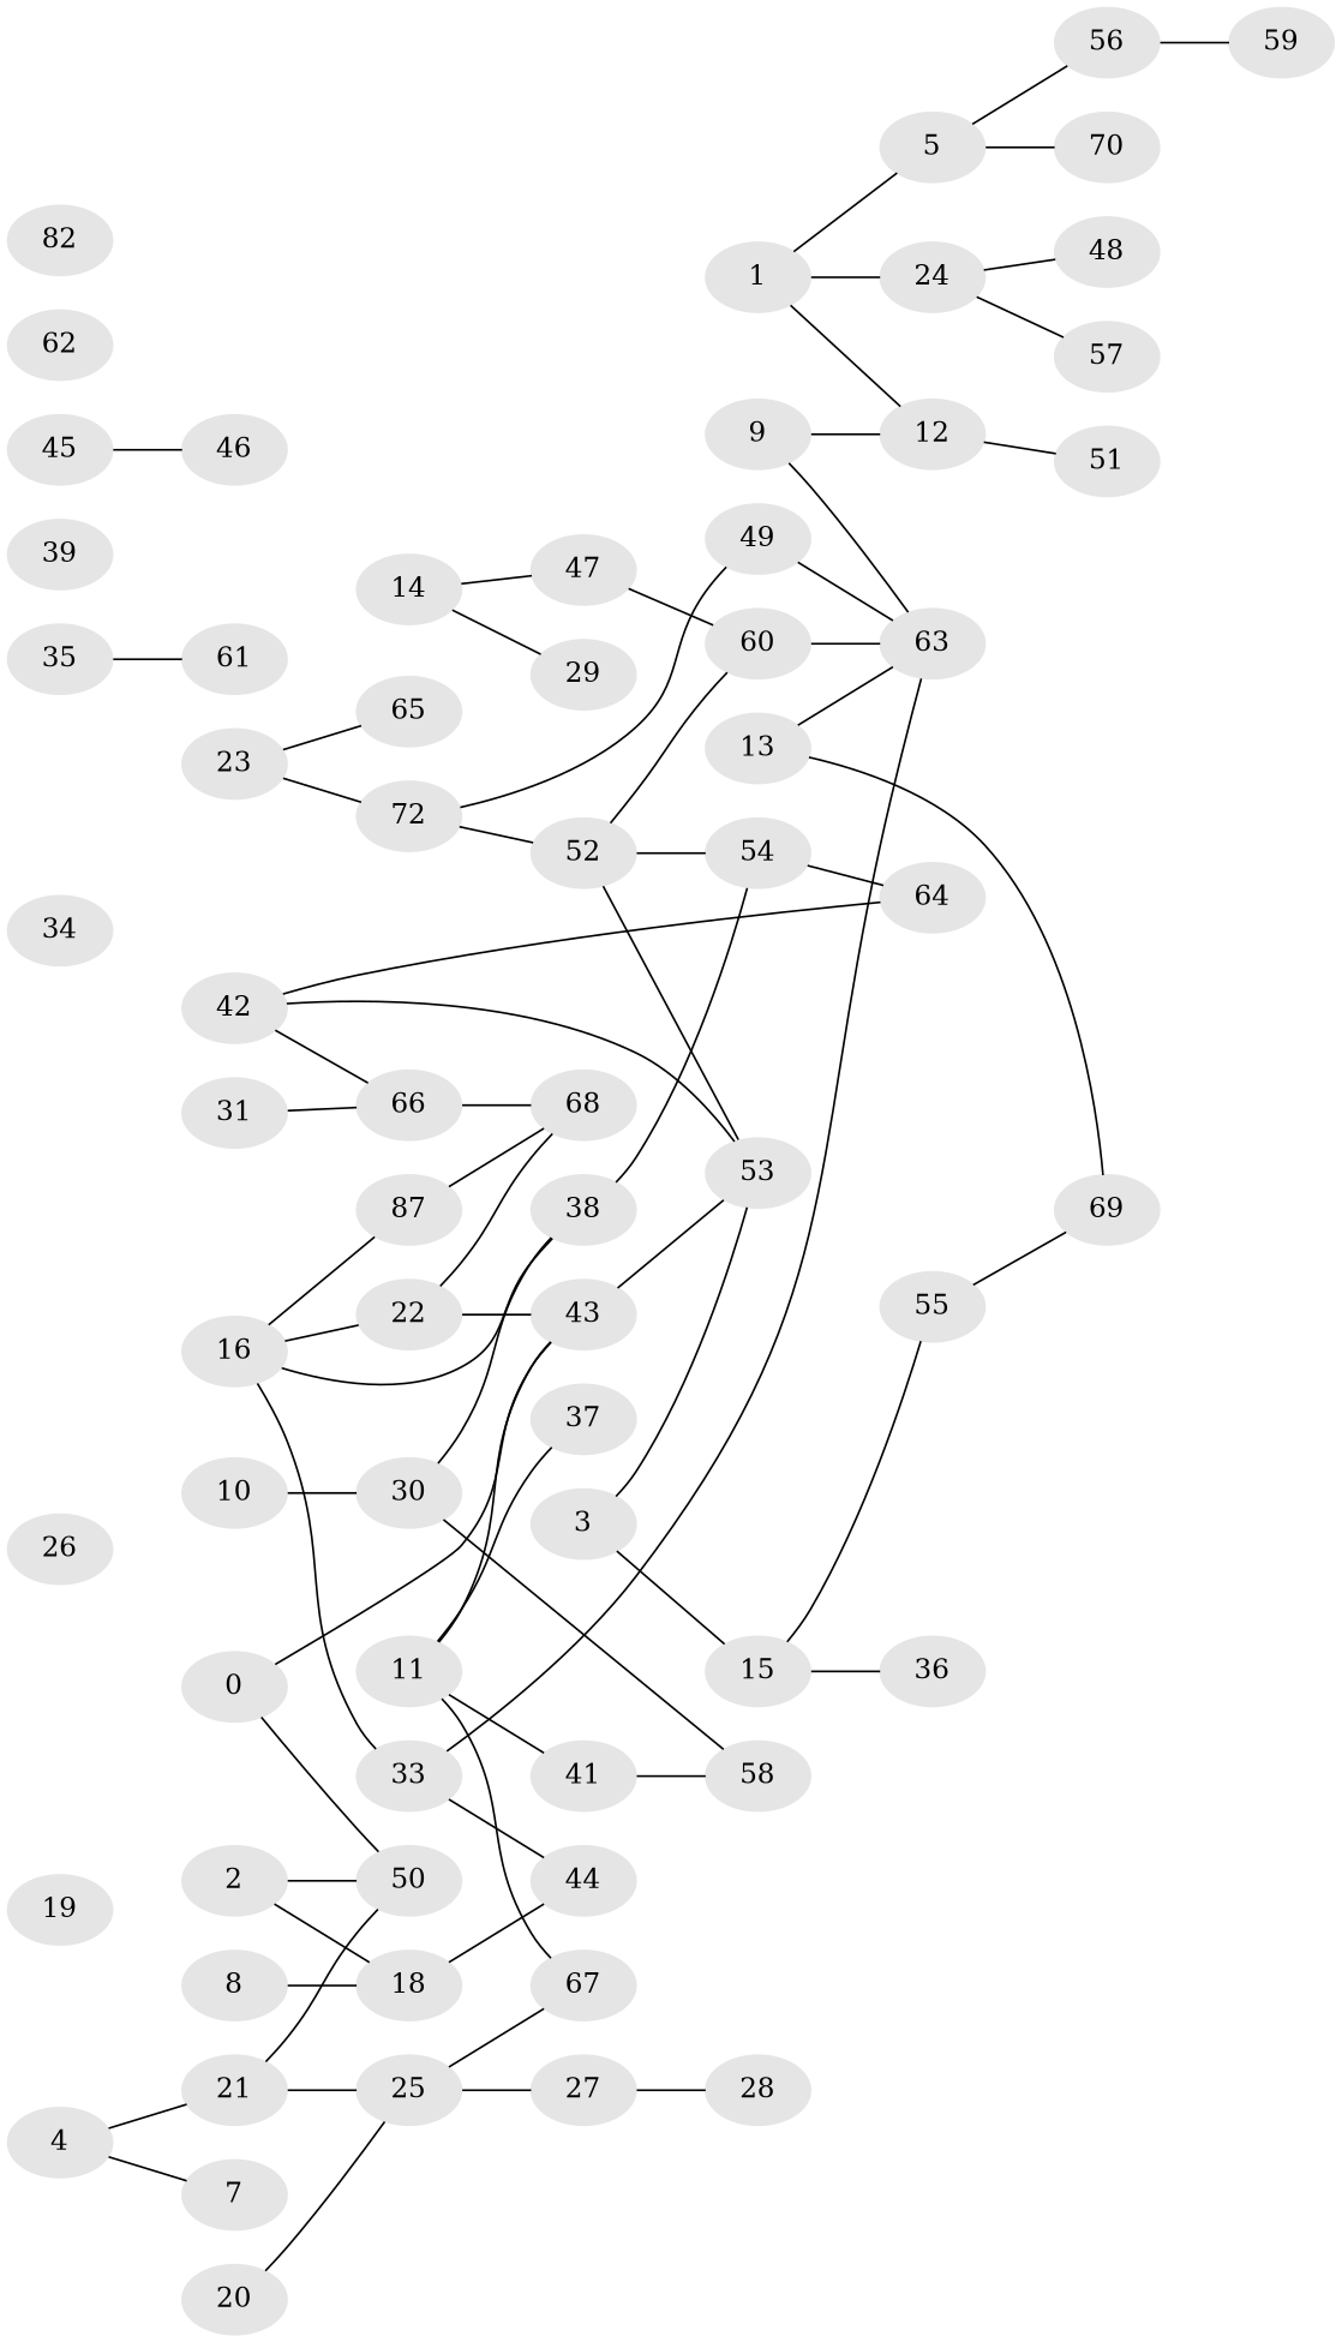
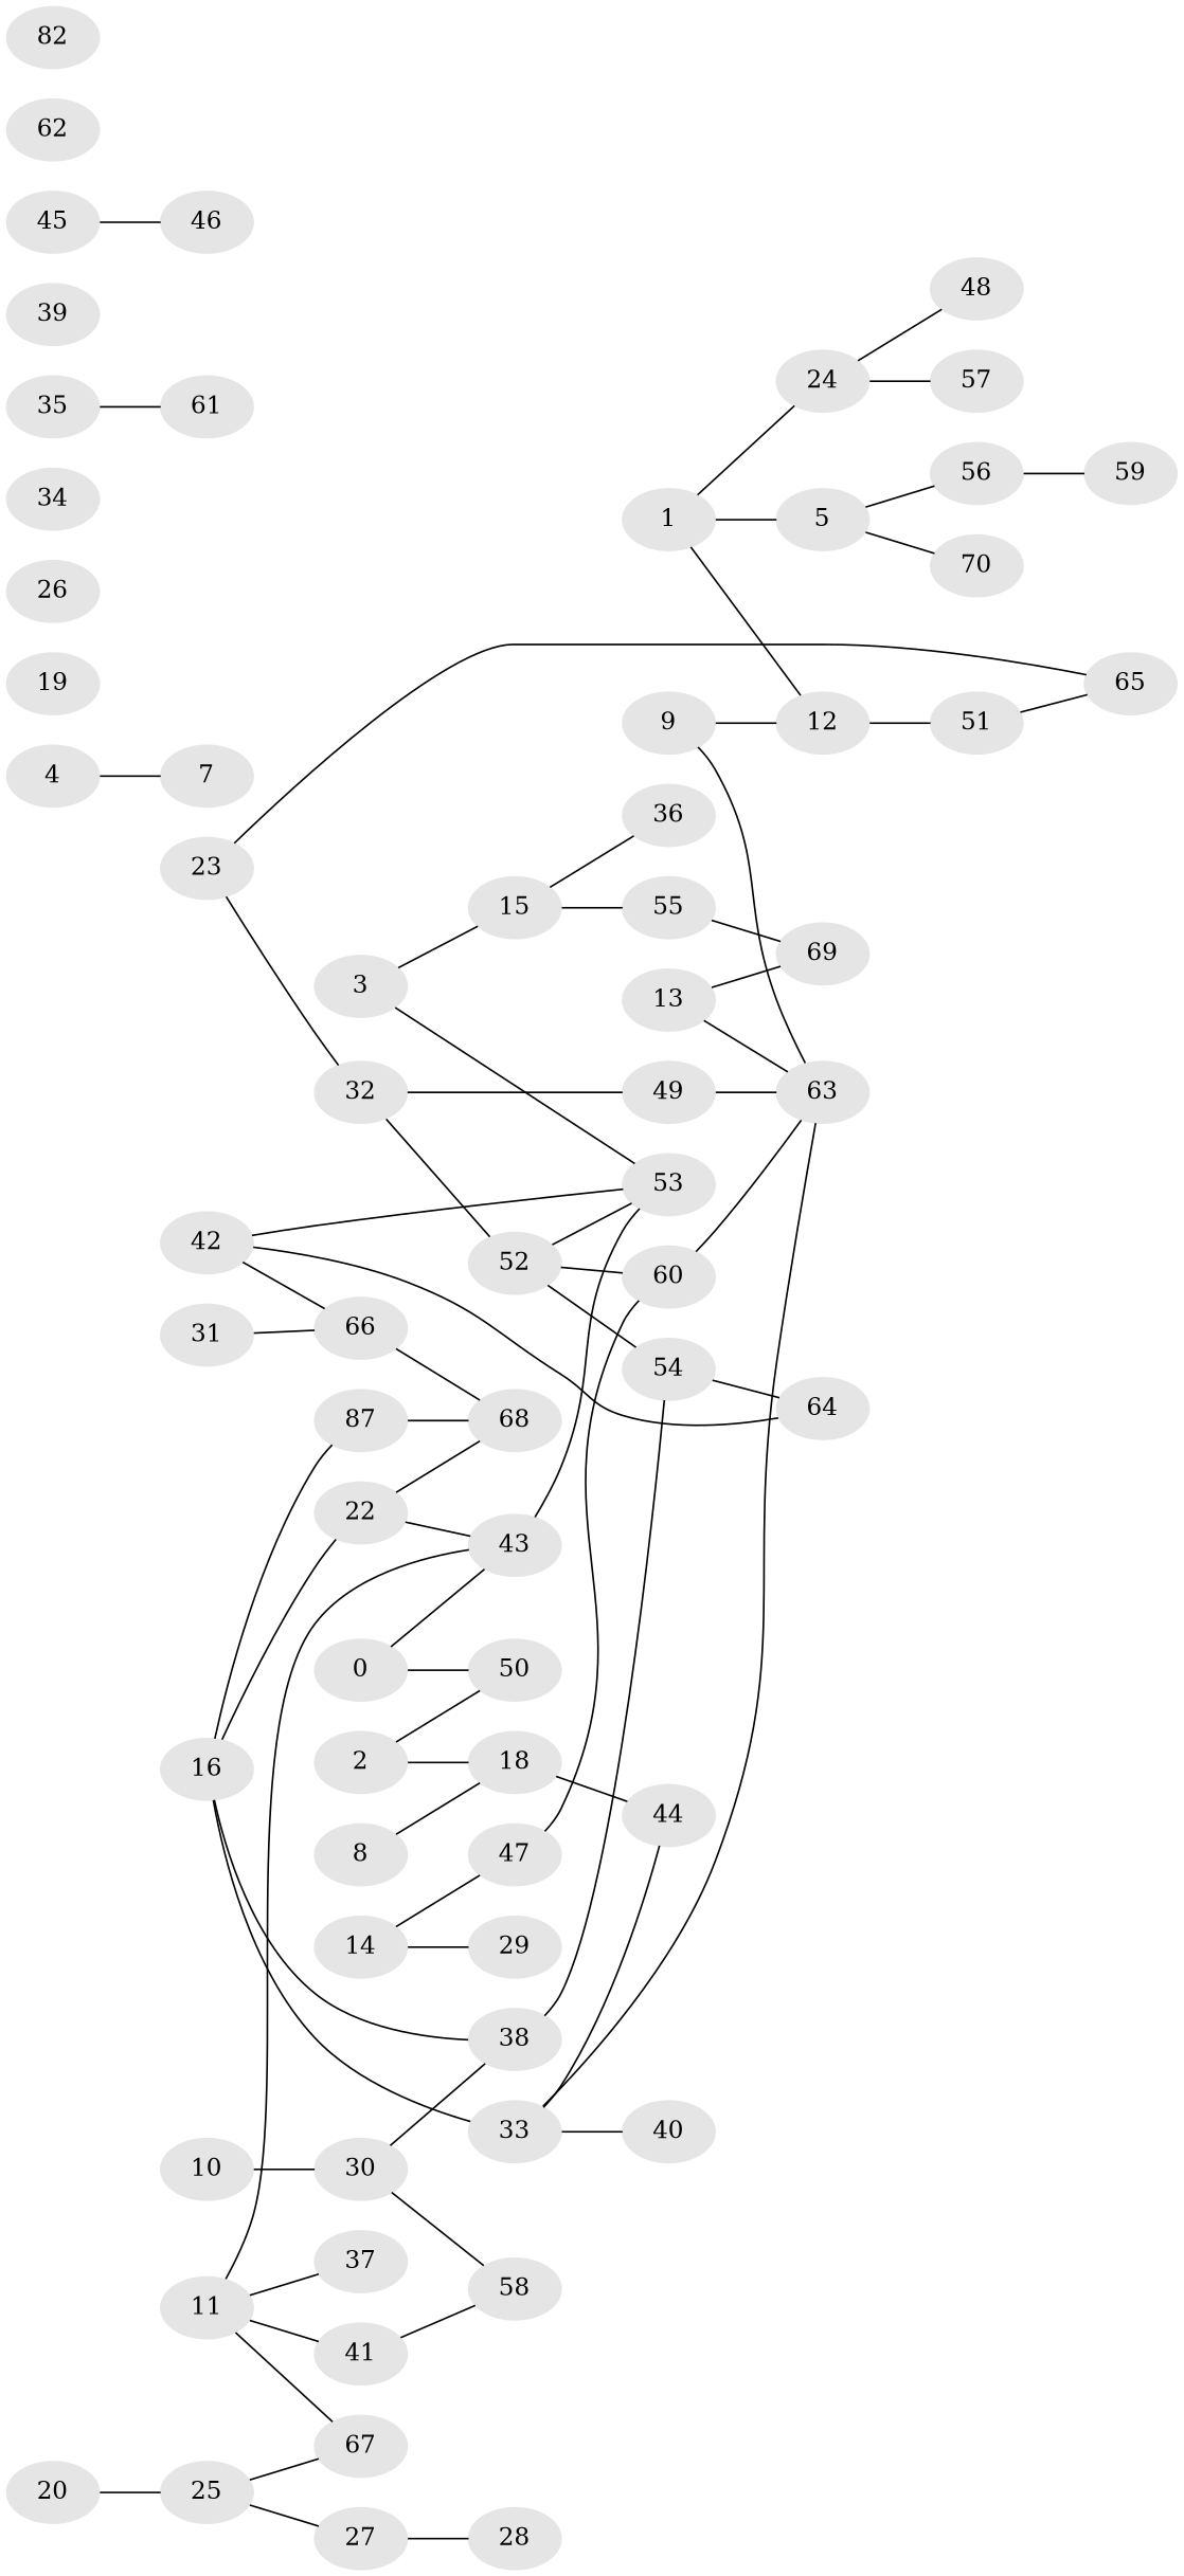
  graph {
    rankdir=LR
    node [color=gray90 style=filled]
    1
    5
    12
    24
    56
    70
    51
    48
    57
    2
    18
    50
    44
    3
    15
    53
    36
    55
    4
    7
-   21
    25
    59
    n24 [label=0]
    43
    8
    9
    63
    10
    30
    38
    58
    11
    37
    41
    67
    54
    65
    13
    69
    14
    29
    47
    60
    16
    n46 [label=87]
    22
    33
    68
+   40
    19
    20
    27
    23
-   32 [label=72]
+   32
    49
    52
    28
    26
    31
    66
    34
    35
    61
    64
    39
    42
    45
    46
    62
    n71 [label=82]
    1 -- 5
    1 -- 12
    1 -- 24
    5 -- 56
    5 -- 70
    12 -- 51
    24 -- 48
    24 -- 57
    56 -- 59
+   51 -- 65
    2 -- 18
    2 -- 50
    18 -- 44
    3 -- 15
    3 -- 53
    15 -- 36
    15 -- 55
    55 -- 69
    4 -- 7
-   4 -- 21
-   21 -- 50
-   21 -- 25
    25 -- 67
    25 -- 27
    n24 -- 50
    n24 -- 43
    43 -- 53
    8 -- 18
    9 -- 12
    9 -- 63
    10 -- 30
    30 -- 38
    30 -- 58
    38 -- 54
    11 -- 43
    11 -- 37
    11 -- 41
    11 -- 67
    41 -- 58
    54 -- 64
    13 -- 63
    13 -- 69
    14 -- 29
    14 -- 47
    47 -- 60
    60 -- 63
    16 -- 38
    16 -- n46
    16 -- 22
    16 -- 33
    n46 -- 68
    22 -- 43
    22 -- 68
    33 -- 44
    33 -- 63
+   33 -- 40
    20 -- 25
    27 -- 28
    23 -- 65
    23 -- 32
    32 -- 49
    32 -- 52
    49 -- 63
    52 -- 53
    52 -- 54
    52 -- 60
    31 -- 66
    66 -- 68
    35 -- 61
    42 -- 53
    42 -- 66
    42 -- 64
    45 -- 46
  }
